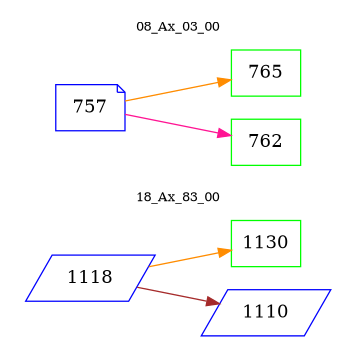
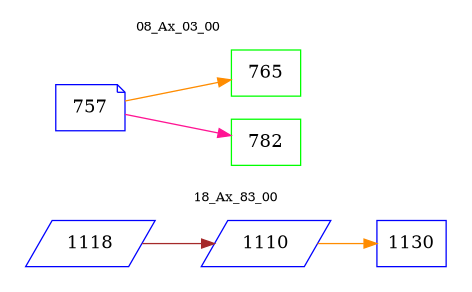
  digraph {
    rankdir=LR
    node [color=blue shape=box]
    edge [color=darkorange]
    n1 [label=1118 shape=parallelogram]
    n2 [label=1110 shape=parallelogram]
-   n3 [color=green label=1130]
+   n3 [label=1130]
    n4 [label=757 shape=note]
-   n5 [color=green label=762]
+   n5 [color=green label=782]
    n6 [color=green label=765]
    subgraph cluster_1 {
      color=white
      fontsize=10
      label="18_Ax_83_00"
      n1
      n2
      n3
    }
    subgraph cluster_2 {
      color=white
      fontsize=10
      label="08_Ax_03_00"
      n4
      n5
      n6
    }
    n1 -> n2 [color=brown]
-   n1 -> n3
+   n2 -> n3
    n4 -> n5 [color=deeppink]
    n4 -> n6
  }
